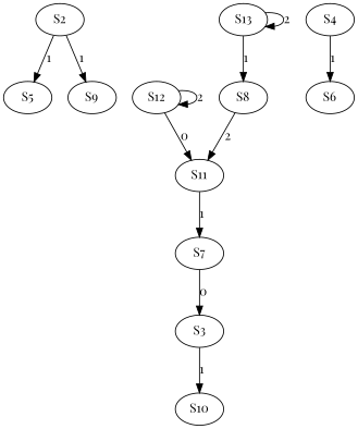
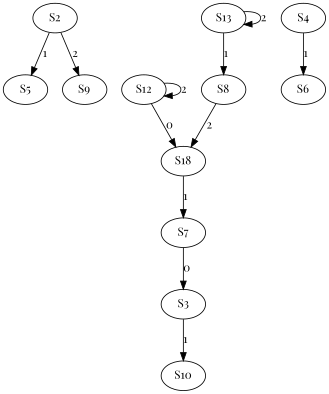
  strict digraph {
    fontname="Playfair Display"
    node [fontname="Playfair Display"]
    edge [fontname="Playfair Display"]
    S2
    S5
    S9
    S7
    S3
    S10
    S12
-   S11
+   S11 [label=S18]
    S4
    S6
    S13
    S8
    S2 -> S5 [label=1]
-   S2 -> S9 [label=1]
+   S2 -> S9 [label=2]
    S7 -> S3 [label=0]
    S3 -> S10 [label=1]
    S12 -> S12 [label=2]
    S12 -> S11 [label=0]
    S11 -> S7 [label=1]
    S4 -> S6 [label=1]
    S13 -> S13 [label=2]
    S13 -> S8 [label=1]
    S8 -> S11 [label=2]
  }
